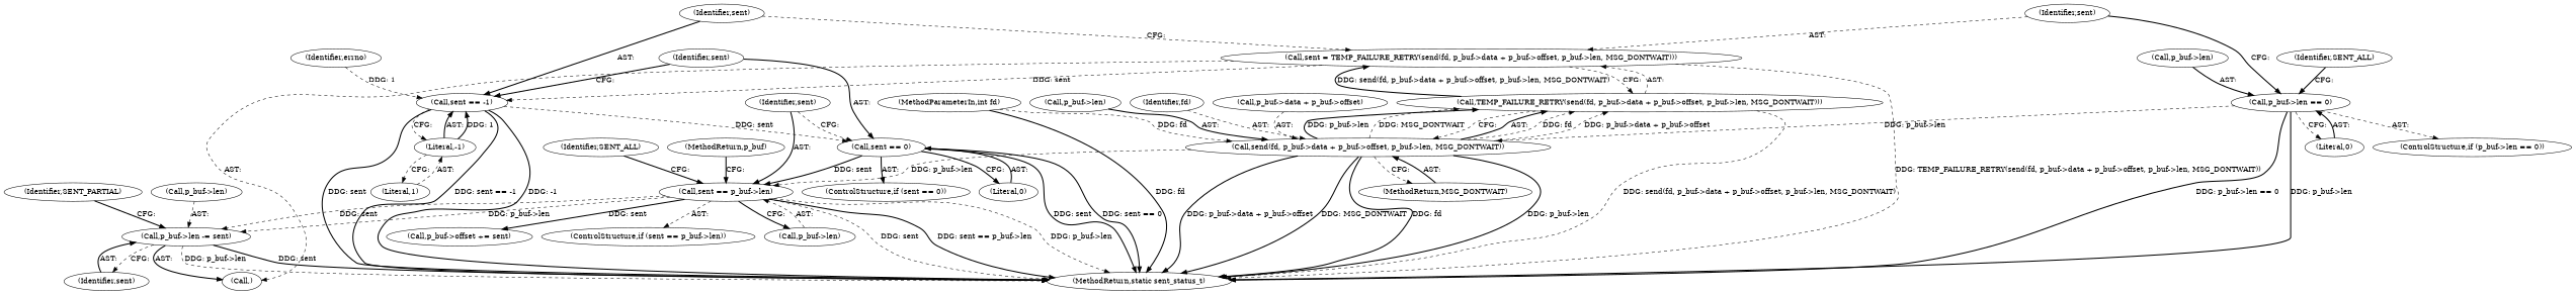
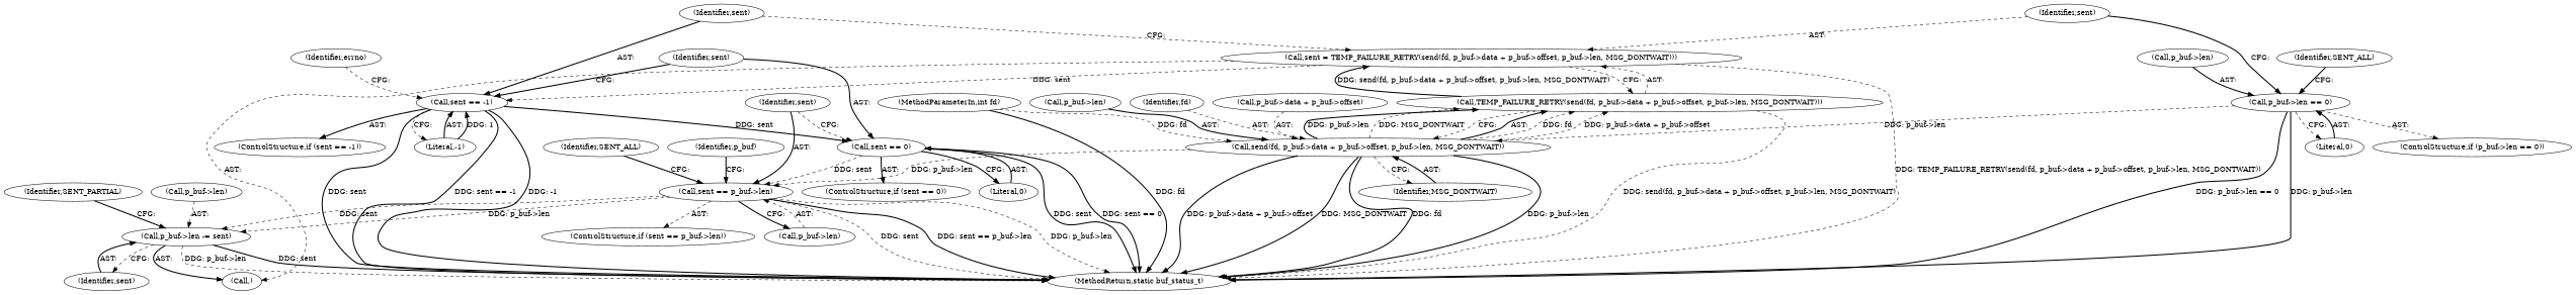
  digraph {
    edge [style=bold]
    n1 [label="(Call,p_buf->len -= sent)"]
-   n2 [label="(MethodReturn,static sent_status_t)"]
+   n2 [label="(MethodReturn,static buf_status_t)"]
    n3 [label="(Identifier,sent)"]
    n4 [label="(Call,)"]
    n5 [label="(Call,sent == p_buf->len)"]
-   n6 [label="(Call,p_buf->offset += sent)"]
    n7 [label="(ControlStructure,if (sent == p_buf->len))"]
    n8 [label="(Call,p_buf->len)"]
    n9 [label="(Call,sent == 0)"]
    n10 [label="(Literal,0)"]
    n11 [label="(ControlStructure,if (sent == 0))"]
    n12 [label="(Call,sent == -1)"]
    n13 [label="(Literal,-1)"]
-   n15 [label="(Literal,1)"]
+   n14 [label="(ControlStructure,if (sent == -1))"]
    n16 [label="(Call,sent = TEMP_FAILURE_RETRY(send(fd, p_buf->data + p_buf->offset, p_buf->len, MSG_DONTWAIT)))"]
    n17 [label="(Call,TEMP_FAILURE_RETRY(send(fd, p_buf->data + p_buf->offset, p_buf->len, MSG_DONTWAIT)))"]
    n18 [label="(Call,send(fd, p_buf->data + p_buf->offset, p_buf->len, MSG_DONTWAIT))"]
-   n19 [label="(MethodReturn,MSG_DONTWAIT)"]
+   n19 [label="(Identifier,MSG_DONTWAIT)"]
    n20 [label="(MethodParameterIn,int fd)"]
    n21 [label="(Call,p_buf->len == 0)"]
    n22 [label="(Literal,0)"]
    n23 [label="(ControlStructure,if (p_buf->len == 0))"]
    n24 [label="(Identifier,sent)"]
    n25 [label="(Identifier,sent)"]
    n26 [label="(Identifier,errno)"]
    n27 [label="(Call,p_buf->len)"]
    n28 [label="(Identifier,SENT_ALL)"]
    n29 [label="(Identifier,SENT_PARTIAL)"]
    n30 [label="(Identifier,fd)"]
    n31 [label="(Call,p_buf->len)"]
    n32 [label="(Call,p_buf->data + p_buf->offset)"]
    n33 [label="(Identifier,SENT_ALL)"]
-   n34 [label="(MethodReturn,p_buf)"]
+   n34 [label="(Identifier,p_buf)"]
    n35 [label="(Identifier,sent)"]
    n36 [label="(Call,p_buf->len)"]
    n37 [label="(Identifier,sent)"]
    n1 -> n2 [label="DDG: sent"]
    n1 -> n2 [label="DDG: p_buf->len" style=dashed]
    n1 -> n3 [label="CFG: " style=dashed]
    n1 -> n4 [label="AST: "]
    n3 -> n1 [label="AST: "]
    n5 -> n1 [label="DDG: sent" style=dashed]
    n5 -> n1 [label="DDG: p_buf->len" style=dashed]
    n5 -> n2 [label="DDG: sent" style=dashed]
    n5 -> n2 [label="DDG: sent == p_buf->len"]
    n5 -> n2 [label="DDG: p_buf->len" style=dashed]
-   n5 -> n6 [label="DDG: sent"]
    n5 -> n7 [label="AST: " style=dashed]
    n5 -> n8 [label="CFG: "]
    n8 -> n5 [label="AST: " style=dashed]
    n9 -> n2 [label="DDG: sent == 0"]
    n9 -> n2 [label="DDG: sent"]
-   n9 -> n5 [label="DDG: sent"]
+   n9 -> n5 [label="DDG: sent" style=dashed]
    n9 -> n10 [label="CFG: "]
    n9 -> n11 [label="AST: "]
    n10 -> n9 [label="AST: "]
    n12 -> n2 [label="DDG: sent == -1"]
    n12 -> n2 [label="DDG: -1"]
    n12 -> n2 [label="DDG: sent"]
-   n12 -> n9 [label="DDG: sent" style=dashed]
+   n12 -> n9 [label="DDG: sent"]
    n12 -> n13 [label="CFG: " style=dashed]
+   n12 -> n14 [label="AST: "]
    n13 -> n12 [label="AST: "]
    n13 -> n12 [label="DDG: 1"]
-   n13 -> n15 [label="CFG: " style=dashed]
-   n15 -> n13 [label="AST: " style=dashed]
    n16 -> n2 [label="DDG: TEMP_FAILURE_RETRY(send(fd, p_buf->data + p_buf->offset, p_buf->len, MSG_DONTWAIT))" style=dashed]
    n16 -> n4 [label="AST: " style=dashed]
    n16 -> n12 [label="DDG: sent" style=dashed]
    n16 -> n17 [label="CFG: " style=dashed]
    n17 -> n2 [label="DDG: send(fd, p_buf->data + p_buf->offset, p_buf->len, MSG_DONTWAIT)" style=dashed]
    n17 -> n16 [label="AST: " style=dashed]
    n17 -> n16 [label="DDG: send(fd, p_buf->data + p_buf->offset, p_buf->len, MSG_DONTWAIT)"]
    n17 -> n18 [label="CFG: " style=dashed]
    n18 -> n2 [label="DDG: fd"]
    n18 -> n2 [label="DDG: p_buf->len"]
    n18 -> n2 [label="DDG: p_buf->data + p_buf->offset"]
    n18 -> n2 [label="DDG: MSG_DONTWAIT"]
    n18 -> n5 [label="DDG: p_buf->len" style=dashed]
    n18 -> n17 [label="AST: "]
    n18 -> n17 [label="DDG: fd" style=dashed]
    n18 -> n17 [label="DDG: p_buf->data + p_buf->offset" style=dashed]
    n18 -> n17 [label="DDG: p_buf->len"]
    n18 -> n17 [label="DDG: MSG_DONTWAIT" style=dashed]
    n18 -> n19 [label="CFG: " style=dashed]
    n19 -> n18 [label="AST: "]
    n20 -> n2 [label="DDG: fd"]
    n20 -> n18 [label="DDG: fd" style=dashed]
    n21 -> n2 [label="DDG: p_buf->len == 0"]
    n21 -> n2 [label="DDG: p_buf->len"]
    n21 -> n18 [label="DDG: p_buf->len" style=dashed]
    n21 -> n22 [label="CFG: " style=dashed]
    n21 -> n23 [label="AST: " style=dashed]
    n22 -> n21 [label="AST: "]
    n24 -> n9 [label="AST: "]
    n24 -> n12 [label="CFG: "]
    n25 -> n16 [label="AST: " style=dashed]
    n25 -> n21 [label="CFG: "]
-   n26 -> n12 [label="DDG: 1" style=dashed]
+   n26 -> n12 [label="CFG: " style=dashed]
    n27 -> n18 [label="AST: "]
    n28 -> n5 [label="CFG: "]
    n29 -> n1 [label="CFG: "]
    n30 -> n18 [label="AST: " style=dashed]
    n31 -> n1 [label="AST: " style=dashed]
    n32 -> n18 [label="AST: " style=dashed]
    n33 -> n21 [label="CFG: "]
    n34 -> n5 [label="CFG: "]
    n35 -> n5 [label="AST: "]
    n35 -> n9 [label="CFG: " style=dashed]
    n36 -> n21 [label="AST: "]
    n37 -> n12 [label="AST: "]
    n37 -> n16 [label="CFG: " style=dashed]
  }
